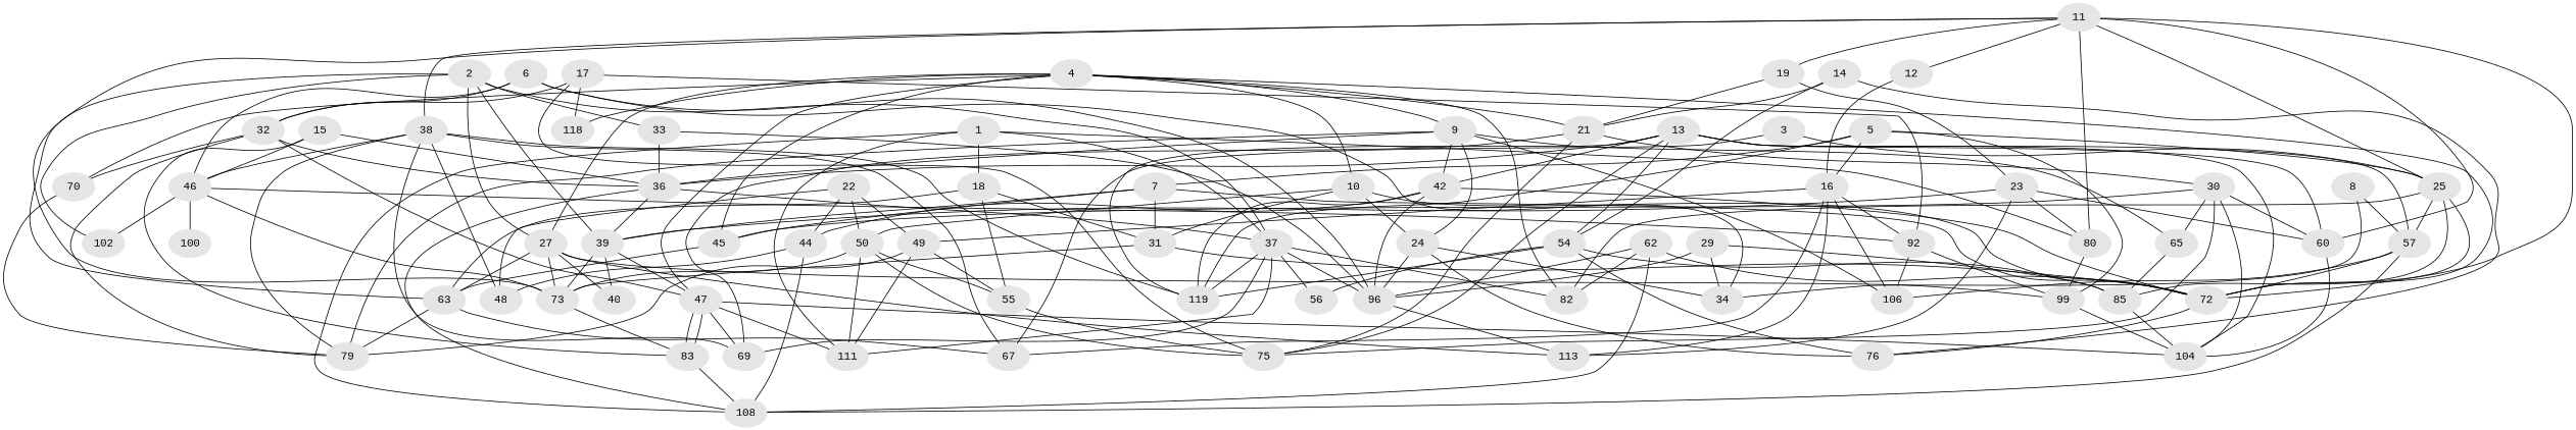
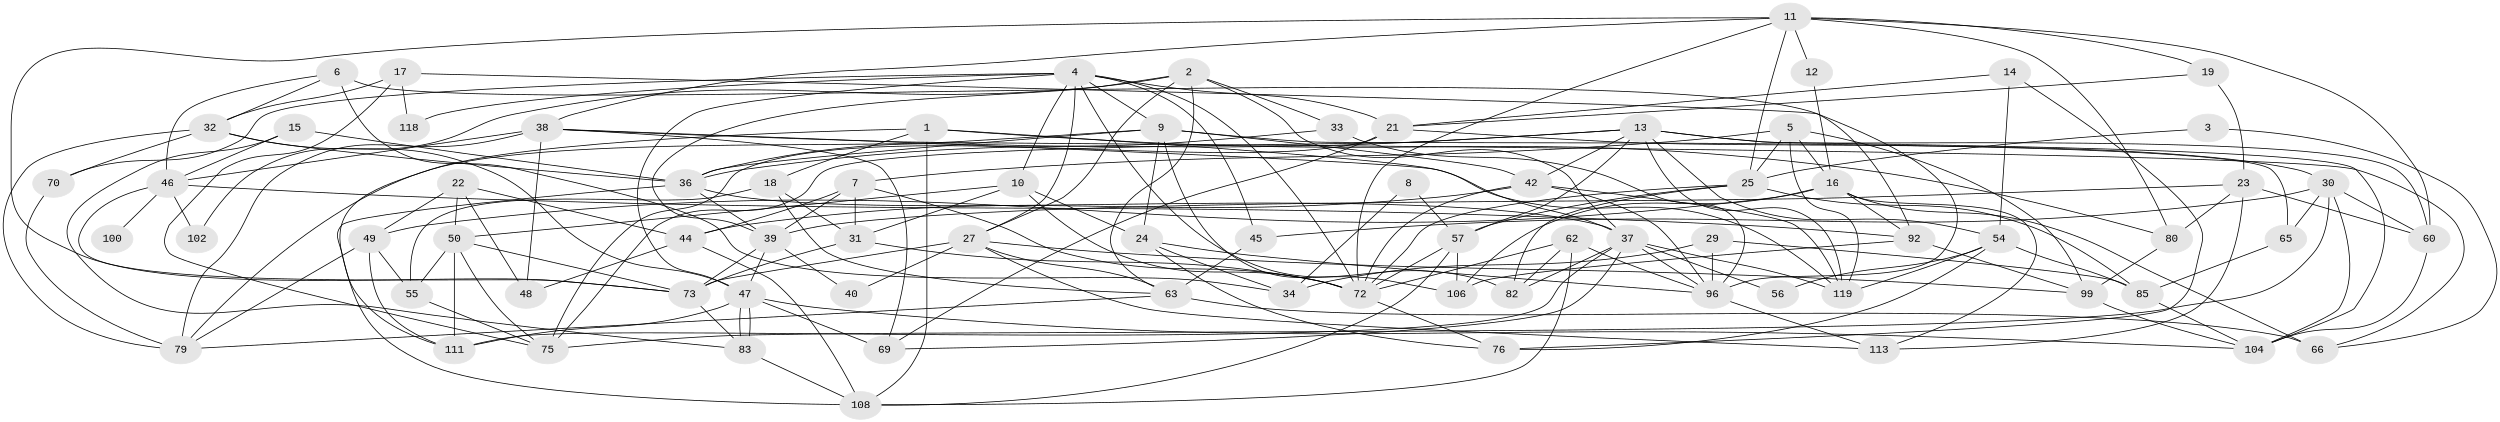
  graph {
    fontname="Liberation Mono"
    node [color=gray90 fontname="Liberation Mono" style=filled]
    edge [fontname="Liberation Mono"]
    1 [super="+23"]
    18 [super="+58"]
    37 [super="+90"]
    80
    108
    111
    63 [super="+64"]
    31 [super="+52"]
    55 [super="+71"]
    82 [super="+114"]
    119
    96 [super="+112"]
    69
    56
    99
    2 [super="+26"]
    27 [super="+28"]
    33
    39 [super="+67"]
    102
    73 [super="+103"]
    113
    40
    36 [super="+68"]
    47
-   66 [label=67]
+   66
    79 [super="+98"]
    25 [super="+84"]
    72 [super="+109"]
    57 [super="+81"]
    85 [super="+115"]
    3
    4 [super="+53"]
    9 [super="+77"]
    10 [super="+41"]
    21 [super="+88"]
    45
    70
    118
    24
    42 [super="+116"]
    65
    106 [super="+110"]
    50 [super="+105"]
    75 [super="+91"]
    30 [super="+74"]
    104 [super="+107"]
    83
    76 [super="+117"]
    5 [super="+35"]
    7 [super="+89"]
    16 [super="+59"]
    49 [super="+120"]
    92
    6 [super="+43"]
    32 [super="+61"]
    34 [super="+78"]
    46 [super="+95"]
    100
    8
    44 [super="+86"]
    11 [super="+87"]
    12
    19
    38 [super="+51"]
    60
    n67 [label=23 super="+94"]
    48
    13 [super="+97"]
    54 [super="+101"]
    14
    15
    17
    22
    29
    62 [super="+93"]
    1 -- 18
    1 -- 37
    1 -- 80
    1 -- 108
    1 -- 111
    18 -- 63
    18 -- 31
    18 -- 55
    37 -- 111
    37 -- 82
    37 -- 119
    37 -- 96
    37 -- 69
    37 -- 56
    80 -- 99
    63 -- 66
    63 -- 79
    31 -- 73
    31 -- 72
    55 -- 75
    96 -- 113
    99 -- 104
    2 -- 37
    2 -- 63
    2 -- 27
    2 -- 33
    2 -- 39
    2 -- 102
    27 -- 63
    27 -- 99
    27 -- 73
    27 -- 113
    27 -- 40
    33 -- 96
    33 -- 36
    39 -- 73
    39 -- 40
    39 -- 47
    73 -- 83
    36 -- 37
    36 -- 108
    36 -- 39
    47 -- 111
    47 -- 69
    47 -- 104
    47 -- 83
    47 -- 83
    25 -- 82
    25 -- 72
    25 -- 57
    25 -- 85
    72 -- 76
    57 -- 108
    57 -- 72
    57 -- 106
    85 -- 104
    3 -- 66
    3 -- 25
    4 -- 82
    4 -- 27
    4 -- 47
    4 -- 72
    4 -- 9
    4 -- 10
    4 -- 21
    4 -- 45
    4 -- 70
    4 -- 118
    9 -- 36
    9 -- 79
    9 -- 24
    9 -- 42
    9 -- 65
    9 -- 106
    10 -- 31
    10 -- 72
    10 -- 24
    10 -- 50
    21 -- 69
    21 -- 75
    21 -- 30
    45 -- 63
    70 -- 79
    24 -- 96
    24 -- 76
    24 -- 34
    42 -- 119
    42 -- 96
    42 -- 72
    42 -- 44
    65 -- 85
    50 -- 111
    50 -- 55
    50 -- 73
    50 -- 75
    30 -- 45
    30 -- 65
    30 -- 75
    30 -- 104
    30 -- 60
    83 -- 108
    5 -- 119
    5 -- 99
    5 -- 25
    5 -- 7
    5 -- 16
    7 -- 31
    7 -- 39
    7 -- 72
-   7 -- 45
+   7 -- 44
    16 -- 113
    16 -- 66
    16 -- 106
    16 -- 49
    16 -- 92
    49 -- 111
    49 -- 55
    49 -- 79
    92 -- 99
    92 -- 106
    6 -- 96 [weight=2]
    6 -- 32
    6 -- 34
    6 -- 46
    32 -- 36
    32 -- 47
    32 -- 79
    32 -- 70
    46 -- 102
    46 -- 73
    46 -- 92
    46 -- 100 [weight=2]
    8 -- 57
    8 -- 34
    44 -- 108
    44 -- 48
    11 -- 80
    11 -- 73
    11 -- 25
    11 -- 72
    11 -- 12
    11 -- 19
    11 -- 38
    11 -- 60
    12 -- 16
    19 -- 21
    19 -- n67
    38 -- 119
    38 -- 69
    38 -- 66
    38 -- 79
    38 -- 46
    38 -- 48
    60 -- 104
    n67 -- 80
    n67 -- 39
    n67 -- 113
    n67 -- 60
    13 -- 119
    13 -- 36
    13 -- 57
    13 -- 42
    13 -- 75
    13 -- 104
    13 -- 60
    13 -- 54
    54 -- 119 [weight=2]
    54 -- 56
    54 -- 85
    54 -- 76
    14 -- 21
    14 -- 76
    14 -- 54
    15 -- 36
    15 -- 83
    15 -- 46
    17 -- 118
    17 -- 75
    17 -- 92
    17 -- 32
    22 -- 50
    22 -- 49
    22 -- 44
    22 -- 48
    29 -- 96
    29 -- 85
    29 -- 34
    62 -- 108
    62 -- 82
    62 -- 96
    62 -- 72
  }
